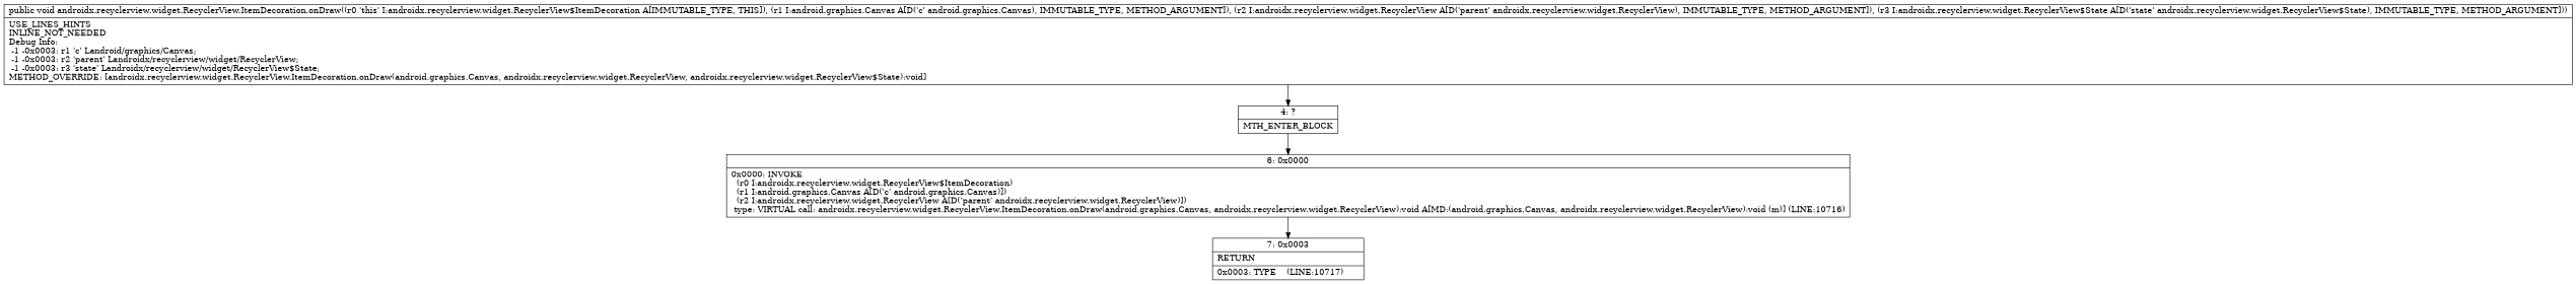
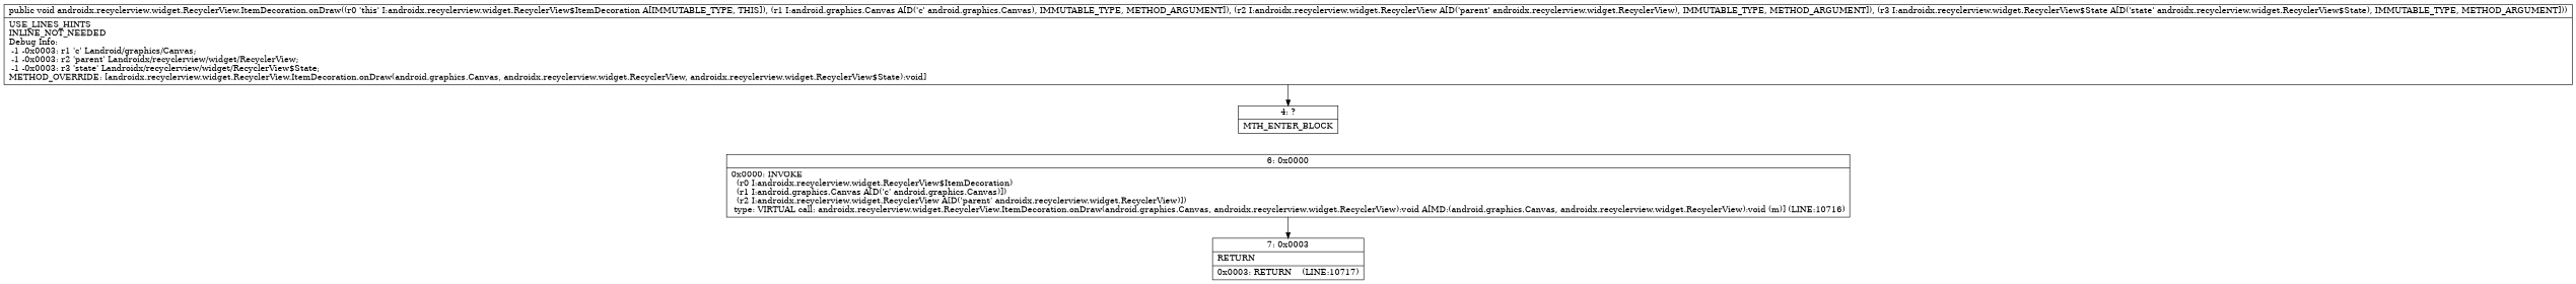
  digraph {
    node [shape=record]
    n1 [label="{4\:\ ?|MTH_ENTER_BLOCK\l}"]
    n2 [label="{6\:\ 0x0000|0x0000: INVOKE  \l  (r0 I:androidx.recyclerview.widget.RecyclerView$ItemDecoration)\l  (r1 I:android.graphics.Canvas A[D('c' android.graphics.Canvas)])\l  (r2 I:androidx.recyclerview.widget.RecyclerView A[D('parent' androidx.recyclerview.widget.RecyclerView)])\l type: VIRTUAL call: androidx.recyclerview.widget.RecyclerView.ItemDecoration.onDraw(android.graphics.Canvas, androidx.recyclerview.widget.RecyclerView):void A[MD:(android.graphics.Canvas, androidx.recyclerview.widget.RecyclerView):void (m)] (LINE:10716)\l}"]
-   n3 [label="{7\:\ 0x0003|RETURN\l|0x0003: TYPE    (LINE:10717)\l}"]
+   n3 [label="{7\:\ 0x0003|RETURN\l|0x0003: RETURN    (LINE:10717)\l}"]
    n4 [label="{public void androidx.recyclerview.widget.RecyclerView.ItemDecoration.onDraw((r0 'this' I:androidx.recyclerview.widget.RecyclerView$ItemDecoration A[IMMUTABLE_TYPE, THIS]), (r1 I:android.graphics.Canvas A[D('c' android.graphics.Canvas), IMMUTABLE_TYPE, METHOD_ARGUMENT]), (r2 I:androidx.recyclerview.widget.RecyclerView A[D('parent' androidx.recyclerview.widget.RecyclerView), IMMUTABLE_TYPE, METHOD_ARGUMENT]), (r3 I:androidx.recyclerview.widget.RecyclerView$State A[D('state' androidx.recyclerview.widget.RecyclerView$State), IMMUTABLE_TYPE, METHOD_ARGUMENT]))  | USE_LINES_HINTS\lINLINE_NOT_NEEDED\lDebug Info:\l  \-1 \-0x0003: r1 'c' Landroid\/graphics\/Canvas;\l  \-1 \-0x0003: r2 'parent' Landroidx\/recyclerview\/widget\/RecyclerView;\l  \-1 \-0x0003: r3 'state' Landroidx\/recyclerview\/widget\/RecyclerView$State;\lMETHOD_OVERRIDE: [androidx.recyclerview.widget.RecyclerView.ItemDecoration.onDraw(android.graphics.Canvas, androidx.recyclerview.widget.RecyclerView, androidx.recyclerview.widget.RecyclerView$State):void]\l}"]
-   n1 -> n2
    n2 -> n3
    n4 -> n1
  }
